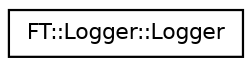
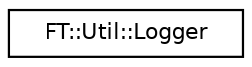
  digraph {
    rankdir=LR
-   n1 [color=black fillcolor=white fontname=Helvetica fontsize=10 height=0.2 label="FT::Logger::Logger" shape=record style=filled width=0.4]
+   n1 [color=black fillcolor=white fontname=Helvetica fontsize=10 height=0.2 label="FT::Util::Logger" shape=record style=filled width=0.4]
  }
